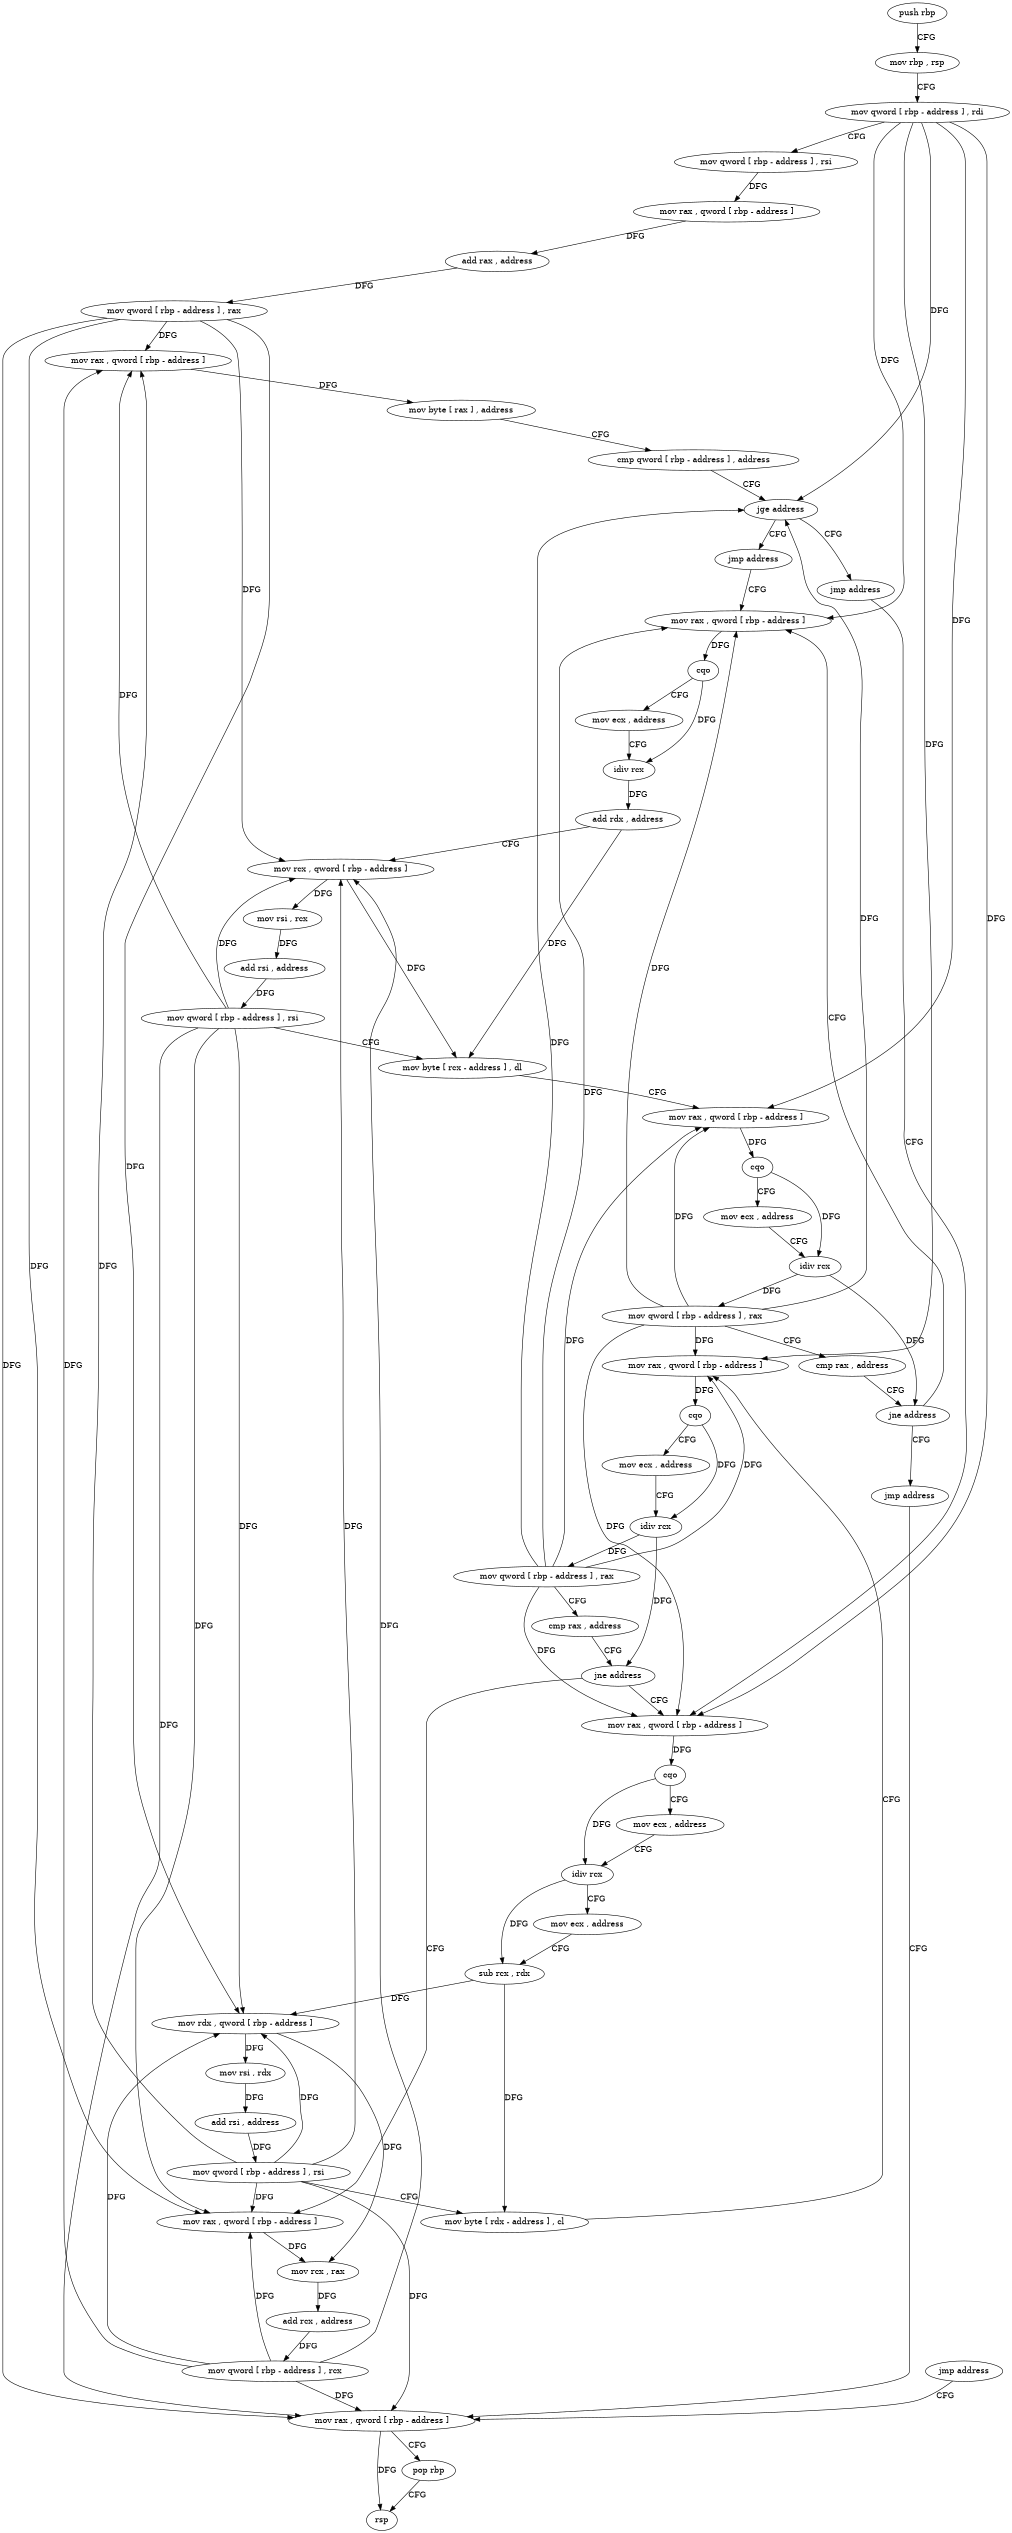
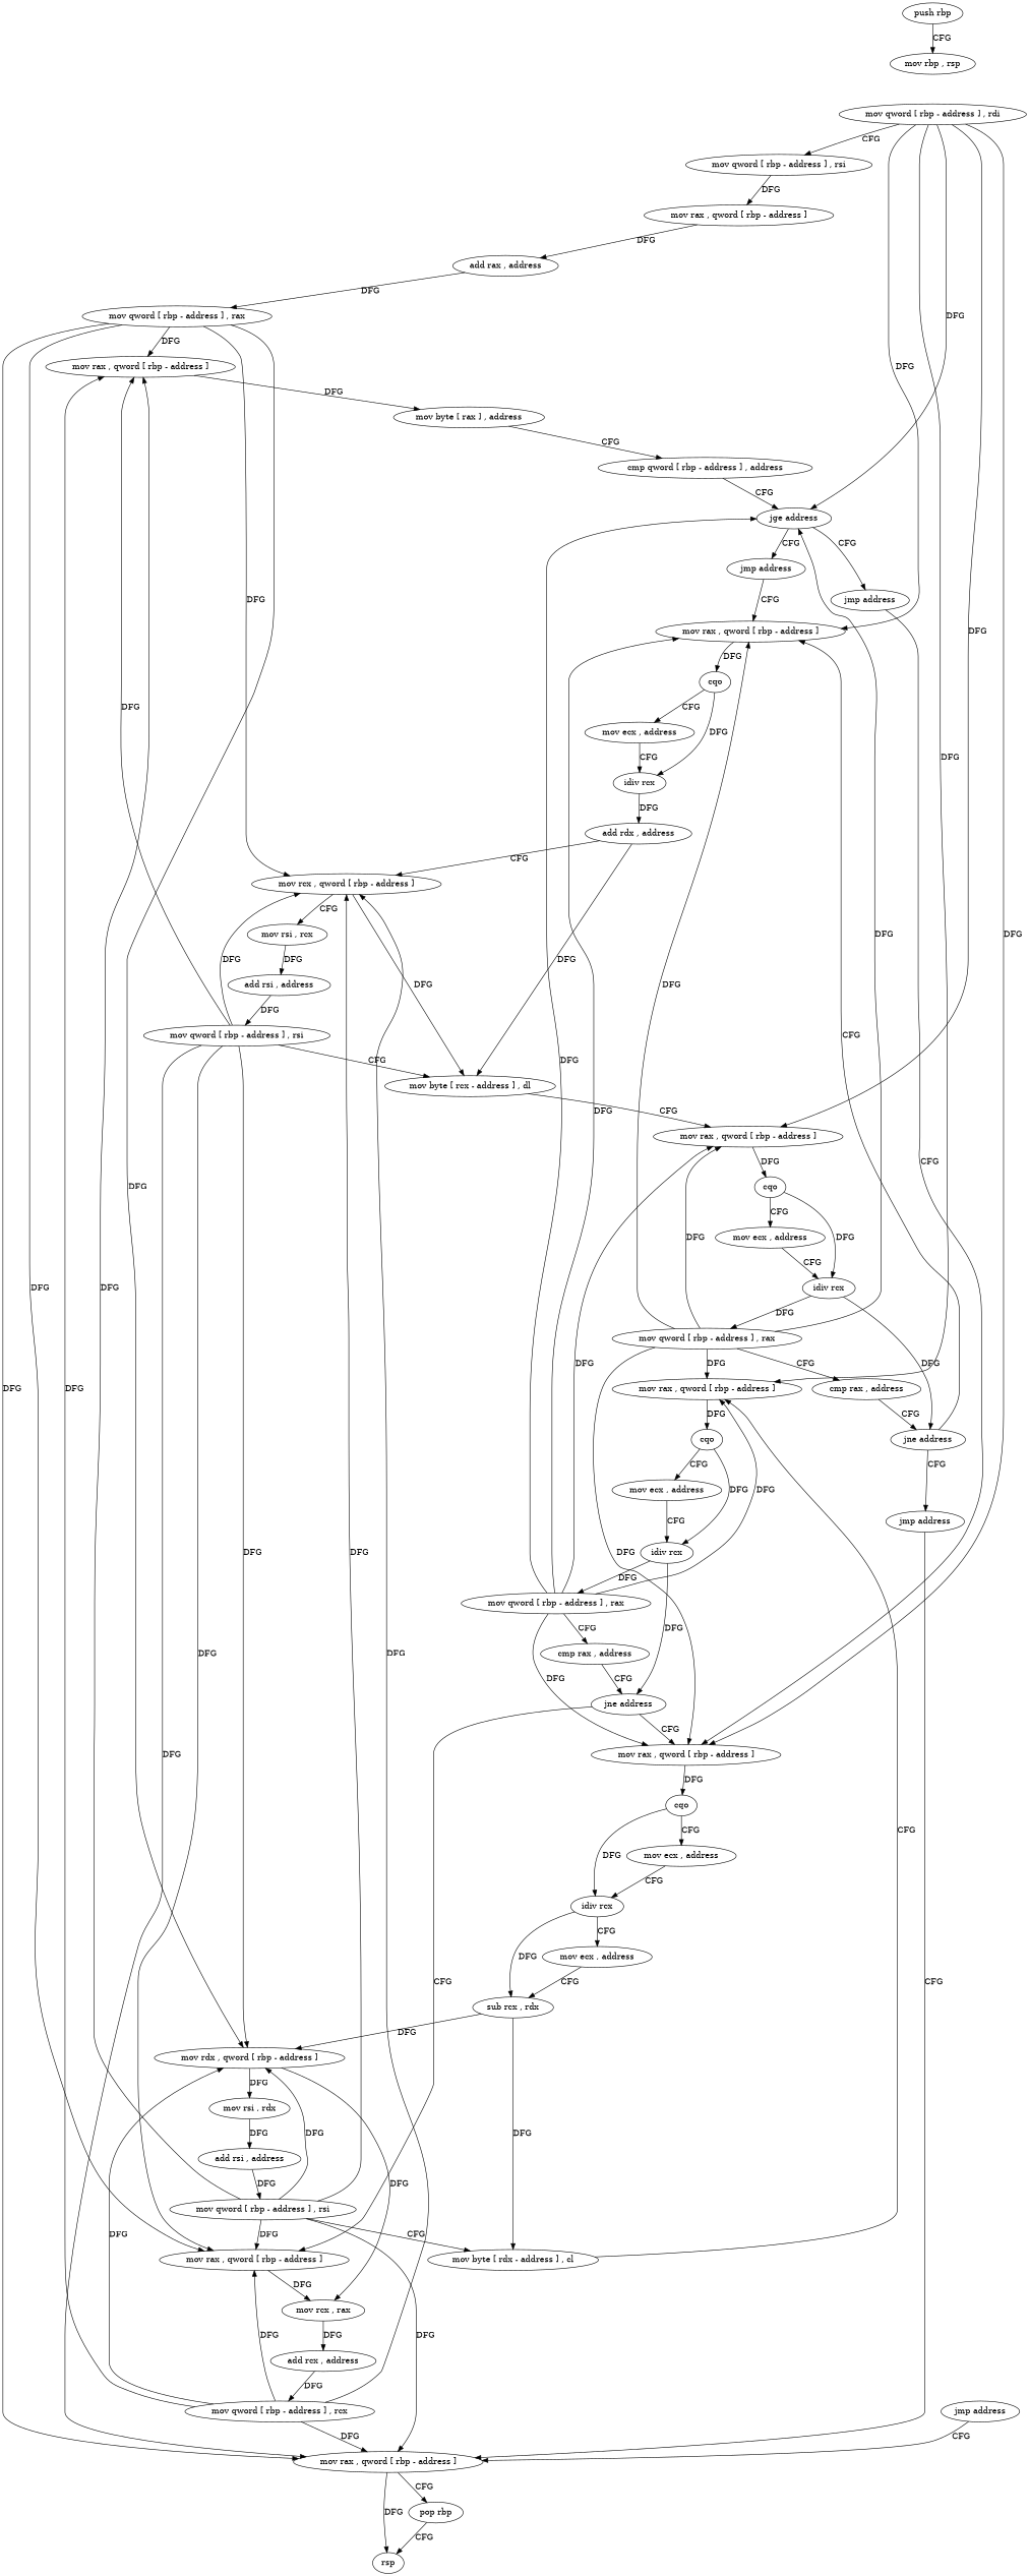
  digraph {
    n1 [label="push rbp"]
    n2 [label="mov rbp , rsp"]
    n3 [label="mov qword [ rbp - address ] , rdi"]
    n4 [label="mov qword [ rbp - address ] , rsi"]
    n5 [label="jge address"]
    n6 [label="mov rax , qword [ rbp - address ]"]
    n7 [label="mov rax , qword [ rbp - address ]"]
    n8 [label="mov rax , qword [ rbp - address ]"]
    n9 [label="mov rax , qword [ rbp - address ]"]
    n10 [label="mov rax , qword [ rbp - address ]"]
    n11 [label="jmp address"]
    n12 [label="jmp address"]
    n13 [label=cqo]
    n14 [label=cqo]
    n15 [label=cqo]
    n16 [label=cqo]
    n17 [label="add rax , address"]
    n18 [label="mov qword [ rbp - address ] , rax"]
    n19 [label="mov rax , qword [ rbp - address ]"]
    n20 [label="mov rcx , qword [ rbp - address ]"]
    n21 [label="mov rdx , qword [ rbp - address ]"]
    n22 [label="mov rax , qword [ rbp - address ]"]
    n23 [label="mov rax , qword [ rbp - address ]"]
    n24 [label="mov byte [ rax ] , address"]
    n25 [label="mov byte [ rcx - address ] , dl"]
    n26 [label="mov rsi , rcx"]
    n27 [label="mov rsi , rdx"]
    n28 [label="mov rcx , rax"]
    n29 [label="pop rbp"]
    n30 [label=rsp]
    n31 [label="cmp qword [ rbp - address ] , address"]
    n32 [label="mov ecx , address"]
    n33 [label="idiv rcx"]
    n34 [label="mov ecx , address"]
    n35 [label="idiv rcx"]
    n36 [label="add rdx , address"]
    n37 [label="add rsi , address"]
    n38 [label="mov qword [ rbp - address ] , rsi"]
    n39 [label="mov ecx , address"]
    n40 [label="idiv rcx"]
    n41 [label="mov qword [ rbp - address ] , rax"]
    n42 [label="jne address"]
    n43 [label="cmp rax , address"]
    n44 [label="jmp address"]
    n45 [label="mov ecx , address"]
    n46 [label="sub rcx , rdx"]
    n47 [label="mov byte [ rdx - address ] , cl"]
    n48 [label="add rsi , address"]
    n49 [label="mov qword [ rbp - address ] , rsi"]
    n50 [label="mov ecx , address"]
    n51 [label="idiv rcx"]
    n52 [label="mov qword [ rbp - address ] , rax"]
    n53 [label="jne address"]
    n54 [label="cmp rax , address"]
    n55 [label="add rcx , address"]
    n56 [label="mov qword [ rbp - address ] , rcx"]
    n57 [label="jmp address"]
    n1 -> n2 [label=CFG]
-   n2 -> n3 [label=CFG]
    n3 -> n4 [label=CFG]
    n3 -> n5 [label=DFG]
    n3 -> n6 [label=DFG]
    n3 -> n7 [label=DFG]
    n3 -> n8 [label=DFG]
    n3 -> n9 [label=DFG]
    n4 -> n10 [label=DFG]
    n5 -> n11 [label=CFG]
    n5 -> n12 [label=CFG]
    n6 -> n13 [label=DFG]
    n7 -> n14 [label=DFG]
    n8 -> n15 [label=DFG]
    n9 -> n16 [label=DFG]
    n10 -> n17 [label=DFG]
    n11 -> n6 [label=CFG]
    n12 -> n7 [label=CFG]
    n13 -> n32 [label=CFG]
    n13 -> n33 [label=DFG]
    n14 -> n34 [label=CFG]
    n14 -> n35 [label=DFG]
    n15 -> n39 [label=CFG]
    n15 -> n40 [label=DFG]
    n16 -> n50 [label=CFG]
    n16 -> n51 [label=DFG]
    n17 -> n18 [label=DFG]
    n18 -> n19 [label=DFG]
    n18 -> n20 [label=DFG]
    n18 -> n21 [label=DFG]
    n18 -> n22 [label=DFG]
    n18 -> n23 [label=DFG]
    n19 -> n24 [label=DFG]
    n20 -> n25 [label=DFG]
-   n20 -> n26 [label=DFG]
+   n20 -> n26 [label=CFG]
    n21 -> n27 [label=DFG]
    n21 -> n28 [label=DFG]
    n22 -> n28 [label=DFG]
    n23 -> n29 [label=CFG]
    n23 -> n30 [label=DFG]
    n24 -> n31 [label=CFG]
    n25 -> n8 [label=CFG]
    n26 -> n37 [label=DFG]
    n27 -> n48 [label=DFG]
    n28 -> n55 [label=DFG]
    n29 -> n30 [label=CFG]
    n31 -> n5 [label=CFG]
    n32 -> n33 [label=CFG]
    n33 -> n36 [label=DFG]
    n34 -> n35 [label=CFG]
    n35 -> n45 [label=CFG]
    n35 -> n46 [label=DFG]
    n36 -> n20 [label=CFG]
    n36 -> n25 [label=DFG]
    n37 -> n38 [label=DFG]
    n38 -> n19 [label=DFG]
    n38 -> n20 [label=DFG]
    n38 -> n21 [label=DFG]
    n38 -> n22 [label=DFG]
    n38 -> n23 [label=DFG]
    n38 -> n25 [label=CFG]
    n39 -> n40 [label=CFG]
    n40 -> n41 [label=DFG]
    n40 -> n42 [label=DFG]
    n41 -> n5 [label=DFG]
    n41 -> n6 [label=DFG]
    n41 -> n7 [label=DFG]
    n41 -> n8 [label=DFG]
    n41 -> n9 [label=DFG]
    n41 -> n43 [label=CFG]
    n42 -> n6 [label=CFG]
    n42 -> n44 [label=CFG]
    n43 -> n42 [label=CFG]
    n44 -> n23 [label=CFG]
    n45 -> n46 [label=CFG]
    n46 -> n21 [label=DFG]
    n46 -> n47 [label=DFG]
    n47 -> n9 [label=CFG]
    n48 -> n49 [label=DFG]
    n49 -> n19 [label=DFG]
    n49 -> n20 [label=DFG]
    n49 -> n21 [label=DFG]
    n49 -> n22 [label=DFG]
    n49 -> n23 [label=DFG]
    n49 -> n47 [label=CFG]
    n50 -> n51 [label=CFG]
    n51 -> n52 [label=DFG]
    n51 -> n53 [label=DFG]
    n52 -> n5 [label=DFG]
    n52 -> n6 [label=DFG]
    n52 -> n7 [label=DFG]
    n52 -> n8 [label=DFG]
    n52 -> n9 [label=DFG]
    n52 -> n54 [label=CFG]
    n53 -> n7 [label=CFG]
    n53 -> n22 [label=CFG]
    n54 -> n53 [label=CFG]
    n55 -> n56 [label=DFG]
    n56 -> n19 [label=DFG]
    n56 -> n20 [label=DFG]
    n56 -> n21 [label=DFG]
    n56 -> n22 [label=DFG]
    n56 -> n23 [label=DFG]
    n57 -> n23 [label=CFG]
  }
